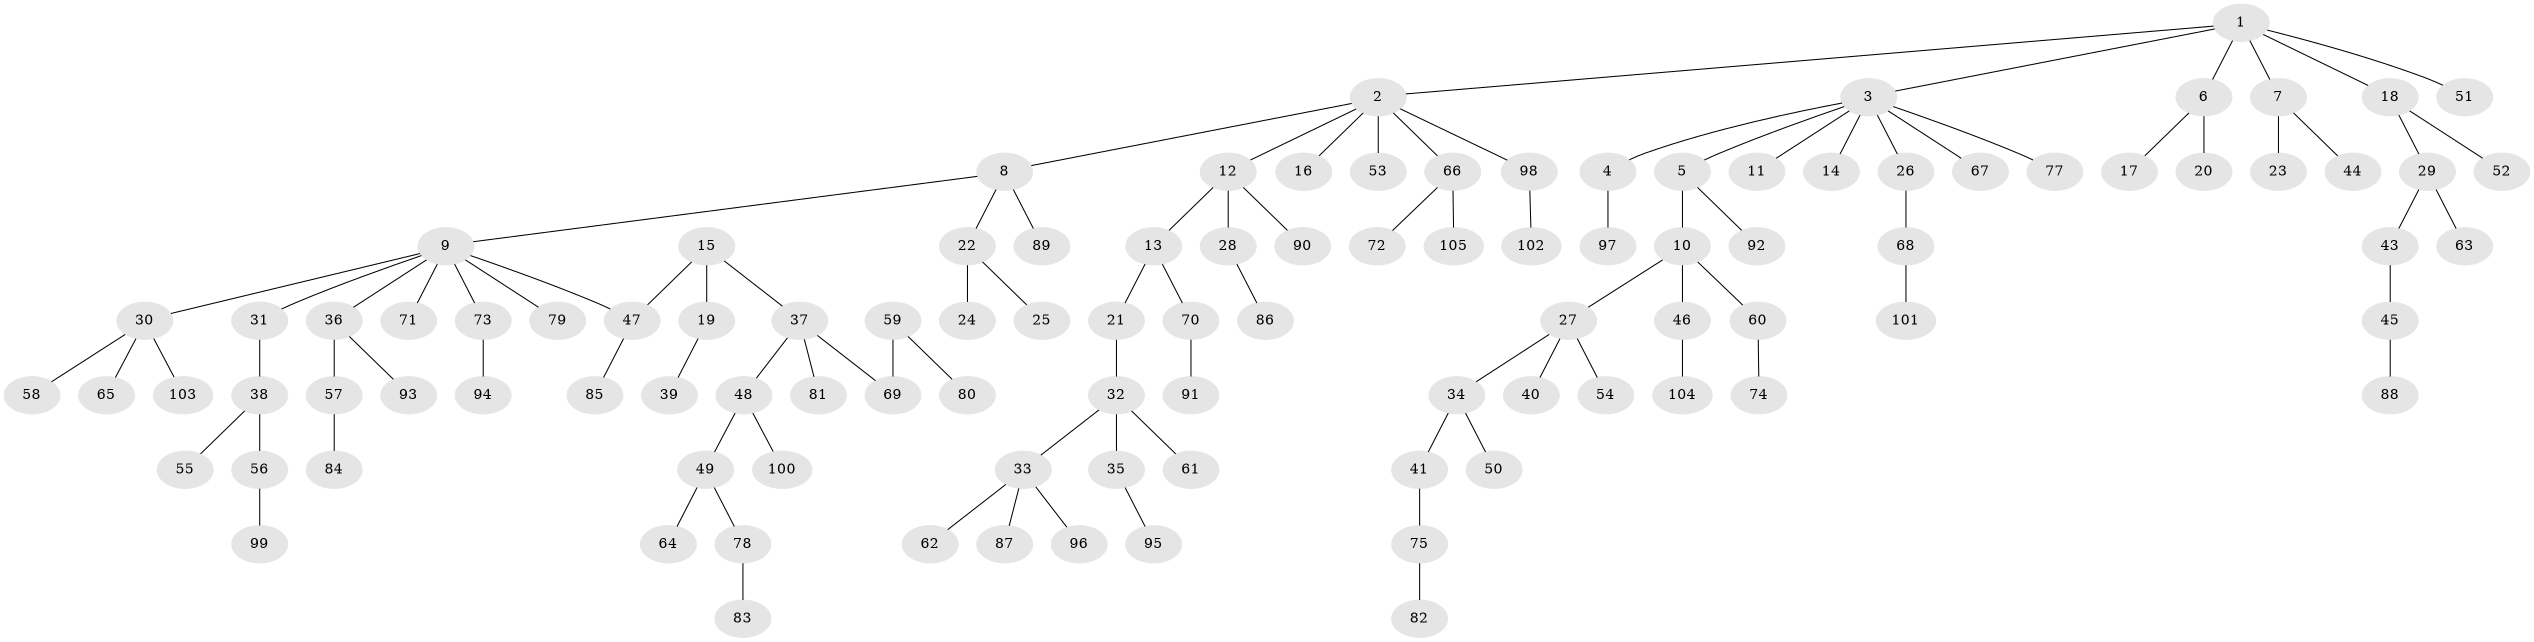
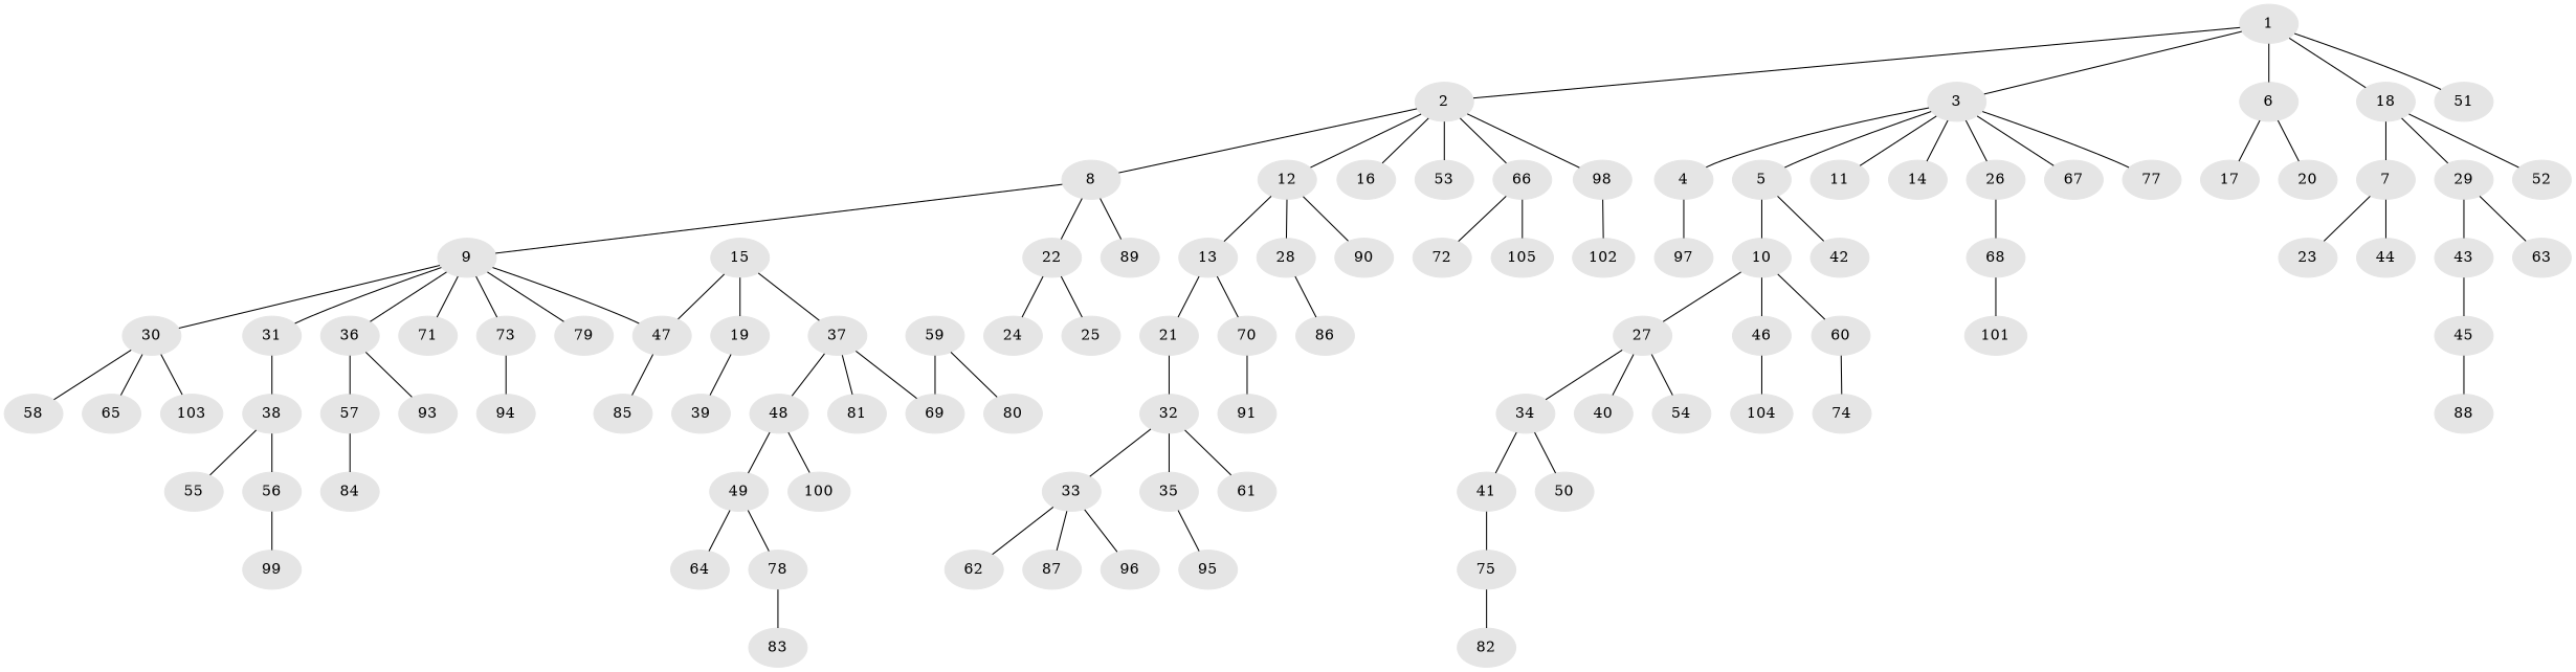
  graph {
    node [color=gray90 style=filled]
    1
    2
    3
    6
    7
    18
    51
    8
    12
    16
    53
    66
    98
    4
    5
    11
    14
    26
    67
    77
    17
    20
    23
    44
    29
    52
    9
    22
    89
    13
    28
    90
    72
    105
    102
    97
    10
-   92
+   92 [label=42]
    68
    27
    46
    60
    30
    31
    36
    71
    73
    79
    47
    24
    25
    15
    19
    37
    58
    65
    103
    38
    57
    93
    94
    34
    40
    54
    104
    74
    21
    70
    86
    32
    91
    39
    48
    81
    69
    85
    43
    63
    33
    35
    61
    101
    41
    50
    45
    55
    56
    62
    87
    96
    95
    75
    84
    49
    100
    59
    80
    99
    82
    88
    64
    78
    83
    1 -- 2
    1 -- 3
    1 -- 6
-   1 -- 7
+   18 -- 7
    1 -- 18
    1 -- 51
    2 -- 8
    2 -- 12
    2 -- 16
    2 -- 53
    2 -- 66
    2 -- 98
    3 -- 4
    3 -- 5
    3 -- 11
    3 -- 14
    3 -- 26
    3 -- 67
    3 -- 77
    6 -- 17
    6 -- 20
    7 -- 23
    7 -- 44
    18 -- 29
    18 -- 52
    8 -- 9
    8 -- 22
    8 -- 89
    12 -- 13
    12 -- 28
    12 -- 90
    66 -- 72
    66 -- 105
    98 -- 102
    4 -- 97
    5 -- 10
    5 -- 92
    26 -- 68
    29 -- 43
    29 -- 63
    9 -- 30
    9 -- 31
    9 -- 36
    9 -- 71
    9 -- 73
    9 -- 79
    9 -- 47
    22 -- 24
    22 -- 25
    13 -- 21
    13 -- 70
    28 -- 86
    10 -- 27
    10 -- 46
    10 -- 60
    68 -- 101
    27 -- 34
    27 -- 40
    27 -- 54
    46 -- 104
    60 -- 74
    30 -- 58
    30 -- 65
    30 -- 103
    31 -- 38
    36 -- 57
    36 -- 93
    73 -- 94
    47 -- 85
    15 -- 47
    15 -- 19
    15 -- 37
    19 -- 39
    37 -- 48
    37 -- 81
    37 -- 69
    38 -- 55
    38 -- 56
    57 -- 84
    34 -- 41
    34 -- 50
    21 -- 32
    70 -- 91
    32 -- 33
    32 -- 35
    32 -- 61
    48 -- 49
    48 -- 100
    43 -- 45
    33 -- 62
    33 -- 87
    33 -- 96
    35 -- 95
    41 -- 75
    45 -- 88
    56 -- 99
    75 -- 82
    49 -- 64
    49 -- 78
    59 -- 69
    59 -- 80
    78 -- 83
  }
